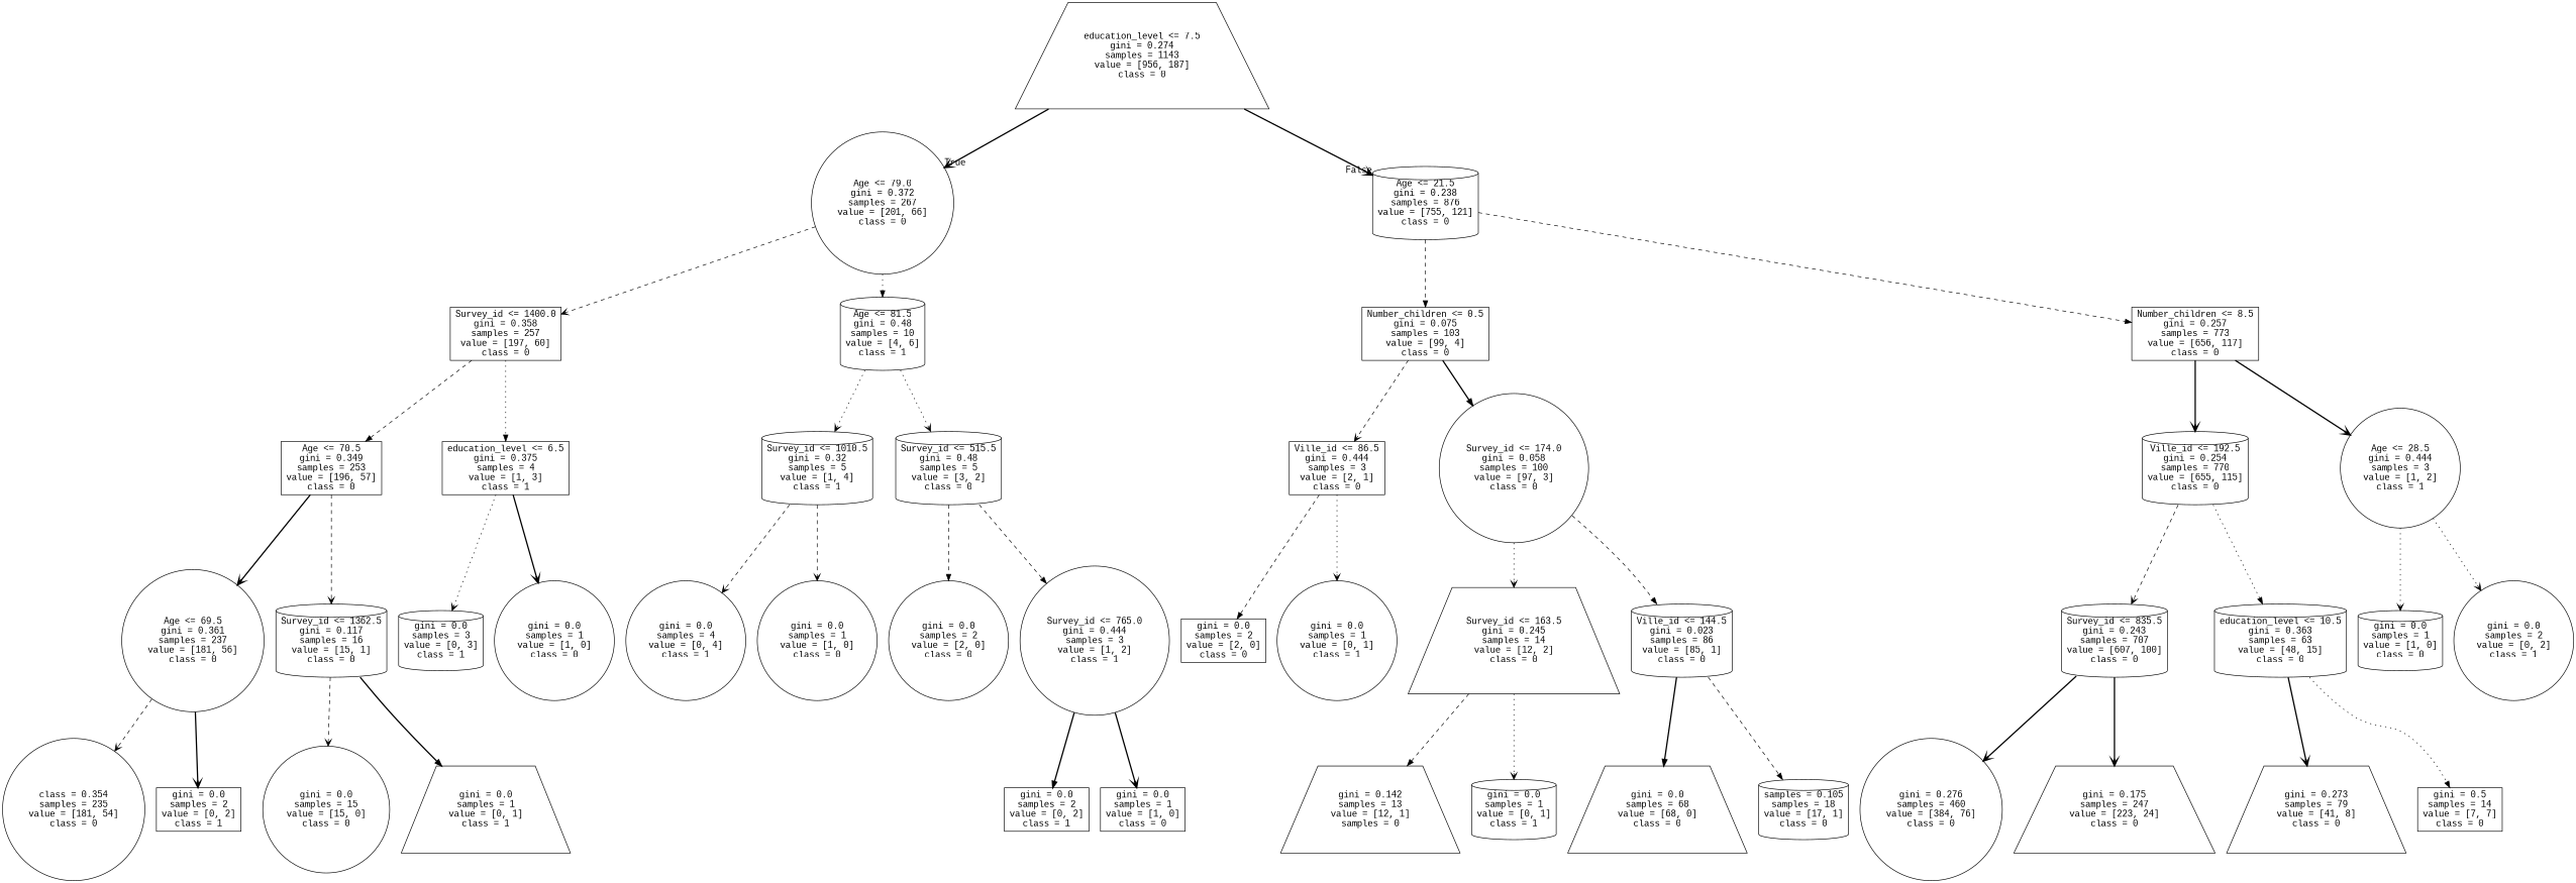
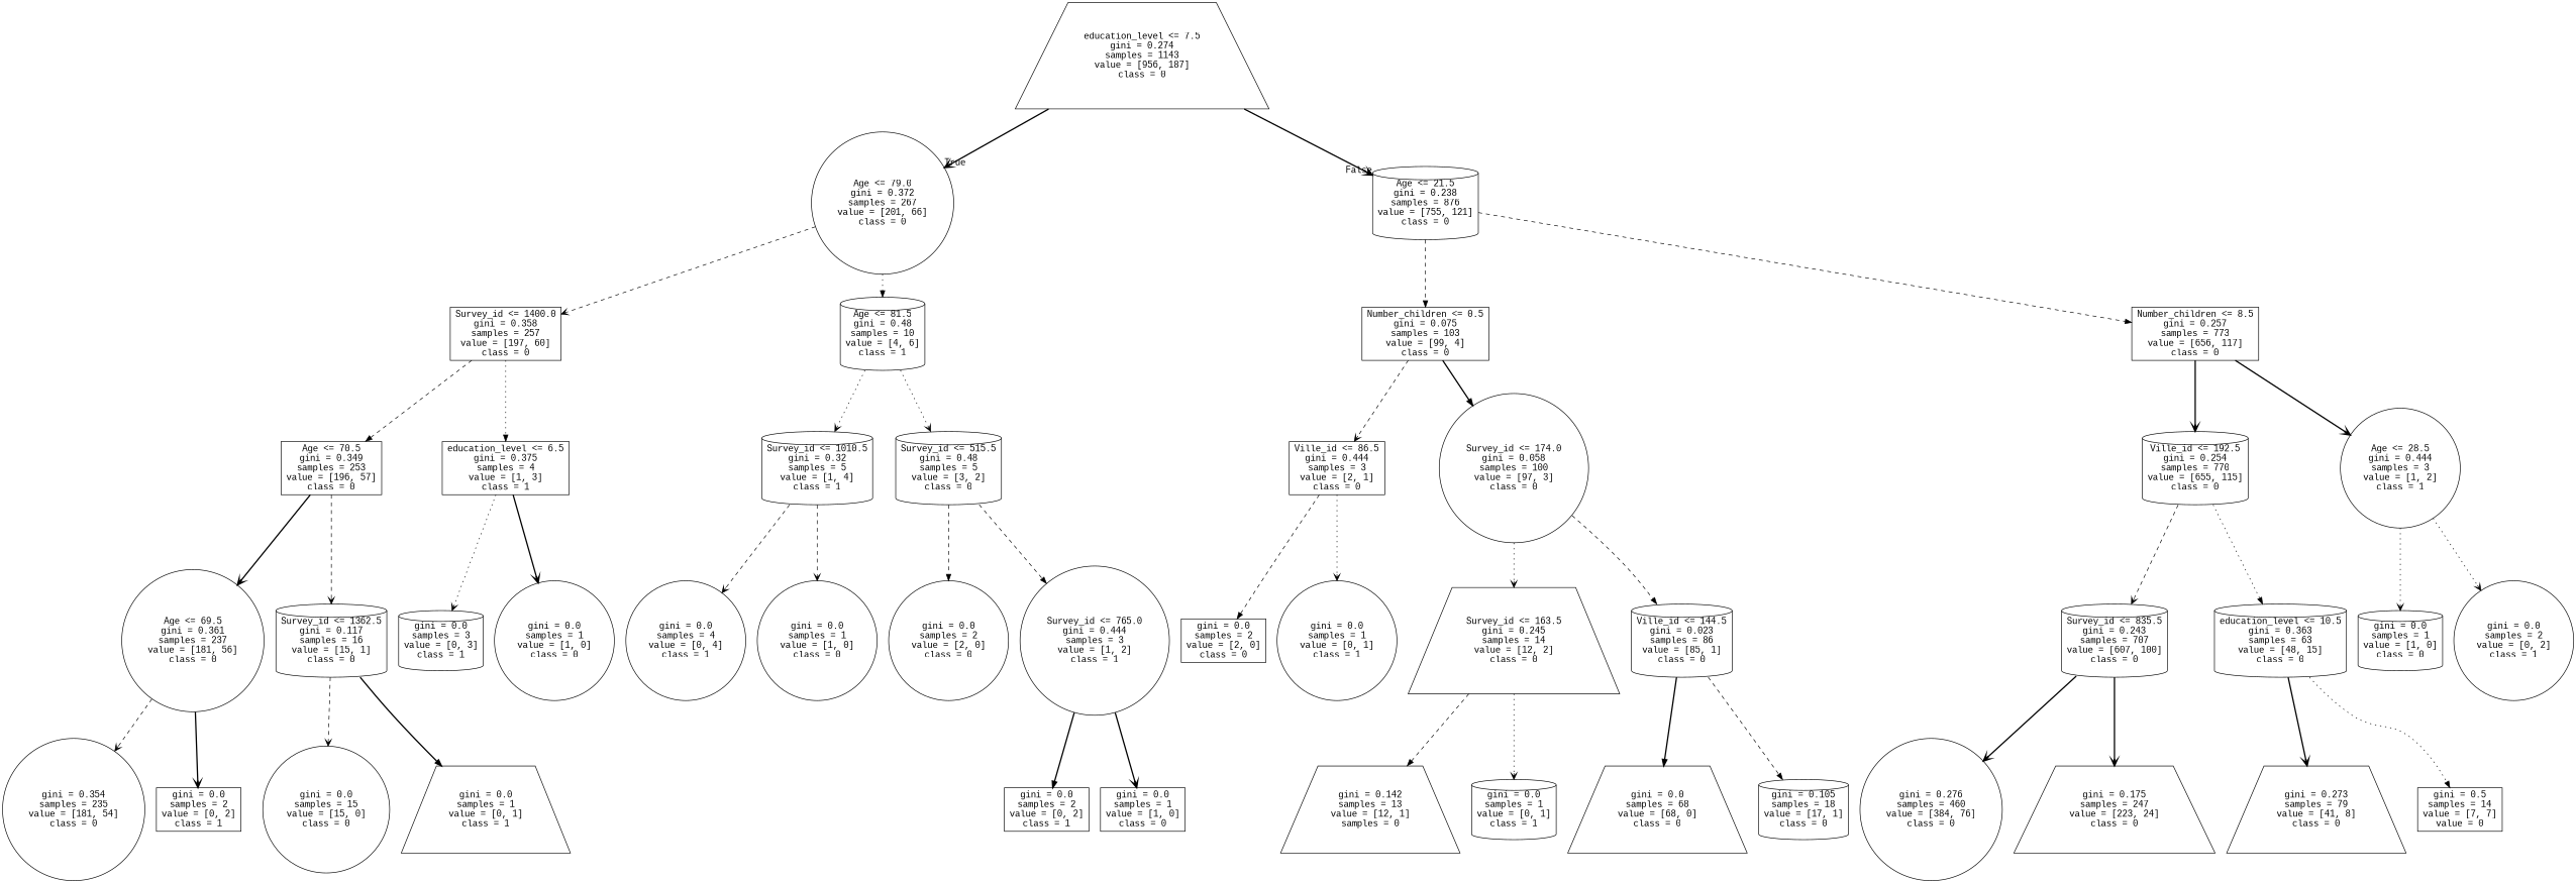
  digraph {
    fontname="Liberation Mono"
    node [fontname="Liberation Mono" shape=circle]
    edge [arrowhead=vee fontname="Liberation Mono" style=dashed]
    n1 [label="education_level <= 7.5\ngini = 0.274\nsamples = 1143\nvalue = [956, 187]\nclass = 0" shape=trapezium]
    n2 [label="Age <= 79.0\ngini = 0.372\nsamples = 267\nvalue = [201, 66]\nclass = 0"]
    n3 [label="Age <= 21.5\ngini = 0.238\nsamples = 876\nvalue = [755, 121]\nclass = 0" shape=cylinder]
    n4 [label="Survey_id <= 1400.0\ngini = 0.358\nsamples = 257\nvalue = [197, 60]\nclass = 0" shape=box]
    n5 [label="Age <= 81.5\ngini = 0.48\nsamples = 10\nvalue = [4, 6]\nclass = 1" shape=cylinder]
    n6 [label="Number_children <= 0.5\ngini = 0.075\nsamples = 103\nvalue = [99, 4]\nclass = 0" shape=box]
    n7 [label="Number_children <= 8.5\ngini = 0.257\nsamples = 773\nvalue = [656, 117]\nclass = 0" shape=box]
    n8 [label="Age <= 70.5\ngini = 0.349\nsamples = 253\nvalue = [196, 57]\nclass = 0" shape=box]
    n9 [label="education_level <= 6.5\ngini = 0.375\nsamples = 4\nvalue = [1, 3]\nclass = 1" shape=box]
    n10 [label="Survey_id <= 1010.5\ngini = 0.32\nsamples = 5\nvalue = [1, 4]\nclass = 1" shape=cylinder]
    n11 [label="Survey_id <= 515.5\ngini = 0.48\nsamples = 5\nvalue = [3, 2]\nclass = 0" shape=cylinder]
    n12 [label="Age <= 69.5\ngini = 0.361\nsamples = 237\nvalue = [181, 56]\nclass = 0"]
    n13 [label="Survey_id <= 1362.5\ngini = 0.117\nsamples = 16\nvalue = [15, 1]\nclass = 0" shape=cylinder]
    n14 [label="gini = 0.0\nsamples = 3\nvalue = [0, 3]\nclass = 1" shape=cylinder]
    n15 [label="gini = 0.0\nsamples = 1\nvalue = [1, 0]\nclass = 0"]
-   n16 [label="class = 0.354\nsamples = 235\nvalue = [181, 54]\nclass = 0"]
+   n16 [label="gini = 0.354\nsamples = 235\nvalue = [181, 54]\nclass = 0"]
    n17 [label="gini = 0.0\nsamples = 2\nvalue = [0, 2]\nclass = 1" shape=box]
    n18 [label="gini = 0.0\nsamples = 15\nvalue = [15, 0]\nclass = 0"]
    n19 [label="gini = 0.0\nsamples = 1\nvalue = [0, 1]\nclass = 1" shape=trapezium]
    n20 [label="gini = 0.0\nsamples = 4\nvalue = [0, 4]\nclass = 1"]
    n21 [label="gini = 0.0\nsamples = 1\nvalue = [1, 0]\nclass = 0"]
    n22 [label="gini = 0.0\nsamples = 2\nvalue = [2, 0]\nclass = 0"]
    n23 [label="Survey_id <= 765.0\ngini = 0.444\nsamples = 3\nvalue = [1, 2]\nclass = 1"]
    n24 [label="gini = 0.0\nsamples = 2\nvalue = [0, 2]\nclass = 1" shape=box]
    n25 [label="gini = 0.0\nsamples = 1\nvalue = [1, 0]\nclass = 0" shape=box]
    n26 [label="Ville_id <= 86.5\ngini = 0.444\nsamples = 3\nvalue = [2, 1]\nclass = 0" shape=box]
    n27 [label="Survey_id <= 174.0\ngini = 0.058\nsamples = 100\nvalue = [97, 3]\nclass = 0"]
    n28 [label="Ville_id <= 192.5\ngini = 0.254\nsamples = 770\nvalue = [655, 115]\nclass = 0" shape=cylinder]
    n29 [label="Age <= 28.5\ngini = 0.444\nsamples = 3\nvalue = [1, 2]\nclass = 1"]
    n30 [label="gini = 0.0\nsamples = 2\nvalue = [2, 0]\nclass = 0" shape=box]
    n31 [label="gini = 0.0\nsamples = 1\nvalue = [0, 1]\nclass = 1"]
    n32 [label="Survey_id <= 163.5\ngini = 0.245\nsamples = 14\nvalue = [12, 2]\nclass = 0" shape=trapezium]
    n33 [label="Ville_id <= 144.5\ngini = 0.023\nsamples = 86\nvalue = [85, 1]\nclass = 0" shape=cylinder]
    n34 [label="gini = 0.142\nsamples = 13\nvalue = [12, 1]\nsamples = 0" shape=trapezium]
    n35 [label="gini = 0.0\nsamples = 1\nvalue = [0, 1]\nclass = 1" shape=cylinder]
    n36 [label="gini = 0.0\nsamples = 68\nvalue = [68, 0]\nclass = 0" shape=trapezium]
-   n37 [label="samples = 0.105\nsamples = 18\nvalue = [17, 1]\nclass = 0" shape=cylinder]
+   n37 [label="gini = 0.105\nsamples = 18\nvalue = [17, 1]\nclass = 0" shape=cylinder]
    n38 [label="Survey_id <= 835.5\ngini = 0.243\nsamples = 707\nvalue = [607, 100]\nclass = 0" shape=cylinder]
    n39 [label="education_level <= 10.5\ngini = 0.363\nsamples = 63\nvalue = [48, 15]\nclass = 0" shape=cylinder]
    n40 [label="gini = 0.0\nsamples = 1\nvalue = [1, 0]\nclass = 0" shape=cylinder]
    n41 [label="gini = 0.0\nsamples = 2\nvalue = [0, 2]\nclass = 1"]
    n42 [label="gini = 0.276\nsamples = 460\nvalue = [384, 76]\nclass = 0"]
    n43 [label="gini = 0.175\nsamples = 247\nvalue = [223, 24]\nclass = 0" shape=trapezium]
    n44 [label="gini = 0.273\nsamples = 79\nvalue = [41, 8]\nclass = 0" shape=trapezium]
-   n45 [label="gini = 0.5\nsamples = 14\nvalue = [7, 7]\nclass = 0" shape=box]
+   n45 [label="gini = 0.5\nsamples = 14\nvalue = [7, 7]\nvalue = 0" shape=box]
    n1 -> n2 [headlabel=True labelangle=45 labeldistance=2.5 style=bold]
    n1 -> n3 [headlabel=False labelangle=-45 labeldistance=2.5 style=bold]
    n2 -> n4
    n2 -> n5 [arrowhead=normal style=dotted]
    n3 -> n6 [arrowhead=normal]
    n3 -> n7 [arrowhead=normal]
    n4 -> n8 [arrowhead=normal]
    n4 -> n9 [arrowhead=normal style=dotted]
    n5 -> n10 [style=dotted]
    n5 -> n11 [style=dotted]
    n6 -> n26
    n6 -> n27 [arrowhead=normal style=bold]
    n7 -> n28 [style=bold]
    n7 -> n29 [style=bold]
    n8 -> n12 [style=bold]
    n8 -> n13
    n9 -> n14 [style=dotted]
    n9 -> n15 [style=bold]
    n10 -> n20
    n10 -> n21
    n11 -> n22 [arrowhead=normal]
    n11 -> n23 [arrowhead=normal]
    n12 -> n16
    n12 -> n17 [style=bold]
    n13 -> n18
    n13 -> n19 [arrowhead=normal style=bold]
    n23 -> n24 [arrowhead=normal style=bold]
    n23 -> n25 [style=bold]
    n26 -> n30 [arrowhead=normal]
    n26 -> n31 [style=dotted]
    n27 -> n32 [style=dotted]
    n27 -> n33 [arrowhead=normal]
    n28 -> n38
    n28 -> n39 [arrowhead=normal style=dotted]
    n29 -> n40 [style=dotted]
    n29 -> n41 [style=dotted]
    n32 -> n34 [arrowhead=normal]
    n32 -> n35 [style=dotted]
    n33 -> n36 [arrowhead=normal style=bold]
    n33 -> n37 [arrowhead=normal]
    n38 -> n42 [style=bold]
    n38 -> n43 [style=bold]
    n39 -> n44 [style=bold]
    n39 -> n45 [arrowhead=normal style=dotted]
  }
